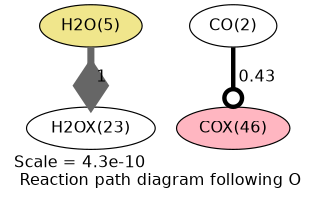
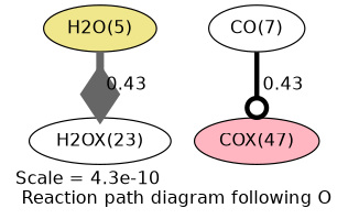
  digraph {
    fontname=Helvetica
    label="Scale = 4.3e-10\l Reaction path diagram following O"
    node [fillcolor=white fontname=Helvetica style=filled]
    edge [fontname=Helvetica style=bold]
    n1 [fillcolor=khaki label="H2O(5)"]
    n2 [label="H2OX(23)"]
-   n3 [label="CO(2)"]
-   n4 [fillcolor=lightpink label="COX(46)"]
-   n1 -> n2 [arrowhead=diamond arrowsize=3 color=gray40 label=" 1" penwidth=6]
+   n3 [label="CO(7)"]
+   n4 [fillcolor=lightpink label="COX(47)"]
+   n1 -> n2 [arrowhead=diamond arrowsize=3 color=gray40 label=" 0.43" penwidth=6]
    n3 -> n4 [arrowhead=odot arrowsize=1.88 color=black label=" 0.43" penwidth=3.75]
  }
